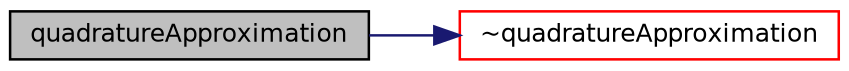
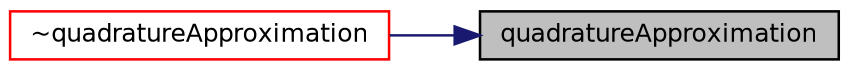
  digraph {
    rankdir=LR
    node [fontname=Helvetica fontsize=10 shape=record]
    n1 [color=black fillcolor=grey75 fontcolor=black height=0.2 label=quadratureApproximation style=filled width=0.4]
    n2 [color=red height=0.2 label="~quadratureApproximation" width=0.4]
-   n1 -> n2 [color=midnightblue fontname=Helvetica fontsize=10 labelfontname=Helvetica labelfontsize=10 style=solid]
+   n2 -> n1 [color=midnightblue fontname=Helvetica fontsize=10 labelfontname=Helvetica labelfontsize=10 style=solid]
  }
